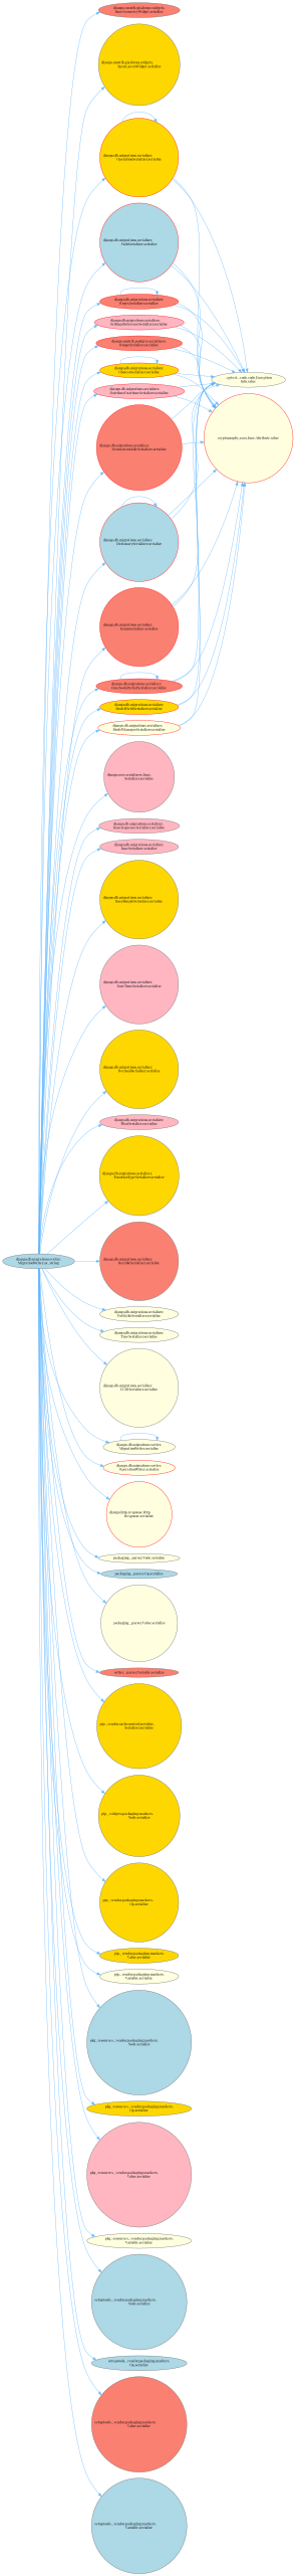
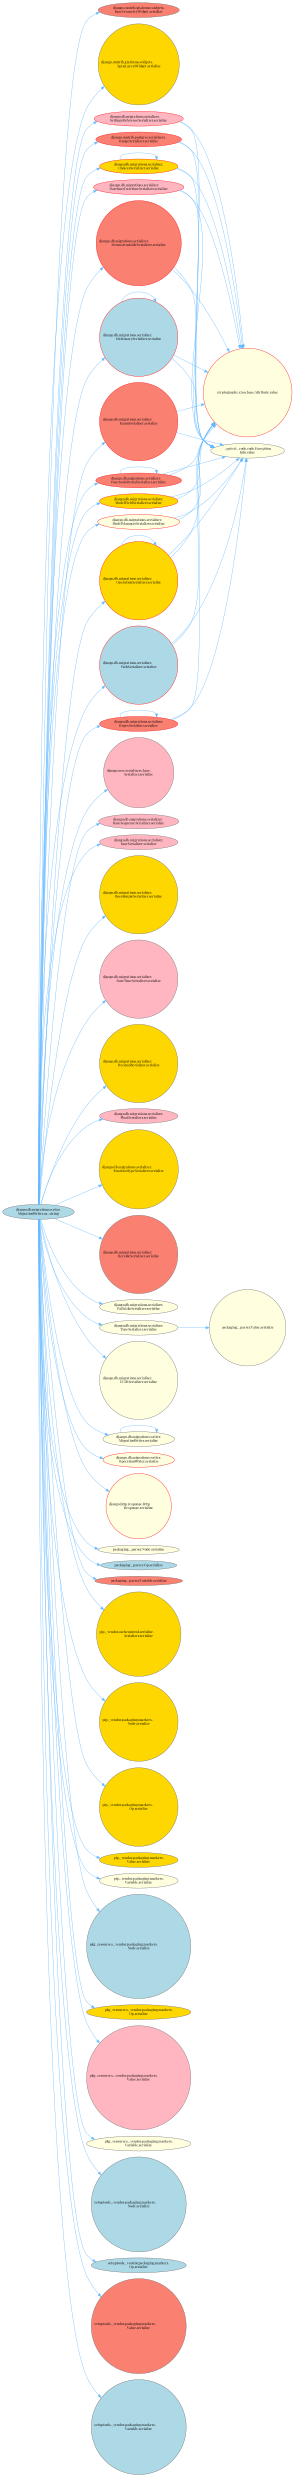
  digraph {
    fontname="Playfair Display"
    rankdir=LR
    node [color=grey40 fillcolor=lightyellow fontname="Playfair Display" fontsize=10 shape=ellipse style=filled]
    edge [color=steelblue1 fontname="Playfair Display" fontsize=10 labelfontname=Helvetica labelfontsize=10 style=solid]
    n1 [color=gray40 fillcolor=lightblue fontcolor=black height=0.2 label="django.db.migrations.writer.\lMigrationWriter.as_string" width=0.4]
    n2 [fillcolor=salmon height=0.2 label="django.contrib.gis.forms.widgets.\lBaseGeometryWidget.serialize" width=0.4]
    n3 [fillcolor=gold height=0.2 label="django.contrib.gis.forms.widgets.\lOpenLayersWidget.serialize" shape=circle width=0.4]
    n4 [color=red fillcolor=salmon height=0.2 label="django.contrib.postgres.serializers.\lRangeSerializer.serialize" width=0.4]
    n5 [fillcolor=lightpink height=0.2 label="django.core.serializers.base.\lSerializer.serialize" shape=circle width=0.4]
    n6 [fillcolor=lightpink height=0.2 label="django.db.migrations.serializer.\lBaseSequenceSerializer.serialize" width=0.4]
    n7 [fillcolor=lightpink height=0.2 label="django.db.migrations.serializer.\lBaseSerializer.serialize" width=0.4]
    n8 [fillcolor=gold height=0.2 label="django.db.migrations.serializer.\lBaseSimpleSerializer.serialize" shape=circle width=0.4]
    n9 [color=red fillcolor=gold height=0.2 label="django.db.migrations.serializer.\lChoicesSerializer.serialize" width=0.4]
    n10 [color=red fillcolor=lightpink height=0.2 label="django.db.migrations.serializer.\lDatetimeDatetimeSerializer.serialize" width=0.4]
    n11 [fillcolor=lightpink height=0.2 label="django.db.migrations.serializer.\lDateTimeSerializer.serialize" shape=circle width=0.4]
    n12 [fillcolor=gold height=0.2 label="django.db.migrations.serializer.\lDecimalSerializer.serialize" shape=circle width=0.4]
    n13 [color=red fillcolor=salmon height=0.2 label="django.db.migrations.serializer.\lDeconstructableSerializer.serialize" shape=circle width=0.4]
    n14 [color=red fillcolor=lightblue height=0.2 label="django.db.migrations.serializer.\lDictionarySerializer.serialize" shape=circle width=0.4]
    n15 [color=red fillcolor=salmon height=0.2 label="django.db.migrations.serializer.\lEnumSerializer.serialize" shape=circle width=0.4]
    n16 [fillcolor=lightpink height=0.2 label="django.db.migrations.serializer.\lFloatSerializer.serialize" width=0.4]
    n17 [fillcolor=gold height=0.2 label="django.db.migrations.serializer.\lFunctionTypeSerializer.serialize" shape=circle width=0.4]
    n18 [color=red fillcolor=salmon height=0.2 label="django.db.migrations.serializer.\lFunctoolsPartialSerializer.serialize" width=0.4]
    n19 [fillcolor=salmon height=0.2 label="django.db.migrations.serializer.\lIterableSerializer.serialize" shape=circle width=0.4]
    n20 [color=red fillcolor=gold height=0.2 label="django.db.migrations.serializer.\lModelFieldSerializer.serialize" width=0.4]
    n21 [color=red height=0.2 label="django.db.migrations.serializer.\lModelManagerSerializer.serialize" width=0.4]
    n22 [color=red fillcolor=gold height=0.2 label="django.db.migrations.serializer.\lOperationSerializer.serialize" shape=circle width=0.4]
    n23 [height=0.2 label="django.db.migrations.serializer.\lPathLikeSerializer.serialize" width=0.4]
    n24 [color=red fillcolor=lightblue height=0.2 label="django.db.migrations.serializer.\lPathSerializer.serialize" shape=circle width=0.4]
    n25 [color=red fillcolor=salmon height=0.2 label="django.db.migrations.serializer.\lRegexSerializer.serialize" width=0.4]
    n26 [color=red fillcolor=lightpink height=0.2 label="django.db.migrations.serializer.\lSettingsReferenceSerializer.serialize" width=0.4]
    n27 [height=0.2 label="django.db.migrations.serializer.\lTypeSerializer.serialize" width=0.4]
    n28 [height=0.2 label="django.db.migrations.serializer.\lUUIDSerializer.serialize" shape=circle width=0.4]
    n29 [height=0.2 label="django.db.migrations.writer.\lMigrationWriter.serialize" width=0.4]
    n30 [color=red height=0.2 label="django.db.migrations.writer.\lOperationWriter.serialize" width=0.4]
    n31 [color=red height=0.2 label="django.http.response.Http\lResponse.serialize" shape=circle width=0.4]
    n32 [height=0.2 label="packaging._parser.Node.serialize" width=0.4]
    n33 [fillcolor=lightblue height=0.2 label="packaging._parser.Op.serialize" width=0.4]
    n34 [height=0.2 label="packaging._parser.Value.serialize" shape=circle width=0.4]
-   n35 [fillcolor=salmon height=0.2 label="writer._parser.Variable.serialize" width=0.4]
+   n35 [fillcolor=salmon height=0.2 label="packaging._parser.Variable.serialize" width=0.4]
    n36 [fillcolor=gold height=0.2 label="pip._vendor.cachecontrol.serialize.\lSerializer.serialize" shape=circle width=0.4]
-   n37 [fillcolor=gold height=0.2 label="pip._widgets.packaging.markers.\lNode.serialize" shape=circle width=0.4]
+   n37 [fillcolor=gold height=0.2 label="pip._vendor.packaging.markers.\lNode.serialize" shape=circle width=0.4]
    n38 [fillcolor=gold height=0.2 label="pip._vendor.packaging.markers.\lOp.serialize" shape=circle width=0.4]
    n39 [fillcolor=gold height=0.2 label="pip._vendor.packaging.markers.\lValue.serialize" width=0.4]
    n40 [height=0.2 label="pip._vendor.packaging.markers.\lVariable.serialize" width=0.4]
    n41 [fillcolor=lightblue height=0.2 label="pkg_resources._vendor.packaging.markers.\lNode.serialize" shape=circle width=0.4]
    n42 [fillcolor=gold height=0.2 label="pkg_resources._vendor.packaging.markers.\lOp.serialize" width=0.4]
    n43 [fillcolor=lightpink height=0.2 label="pkg_resources._vendor.packaging.markers.\lValue.serialize" shape=circle width=0.4]
    n44 [height=0.2 label="pkg_resources._vendor.packaging.markers.\lVariable.serialize" width=0.4]
    n45 [fillcolor=lightblue height=0.2 label="setuptools._vendor.packaging.markers.\lNode.serialize" shape=circle width=0.4]
    n46 [fillcolor=lightblue height=0.2 label="setuptools._vendor.packaging.markers.\lOp.serialize" width=0.4]
    n47 [fillcolor=salmon height=0.2 label="setuptools._vendor.packaging.markers.\lValue.serialize" shape=circle width=0.4]
    n48 [fillcolor=lightblue height=0.2 label="setuptools._vendor.packaging.markers.\lVariable.serialize" shape=circle width=0.4]
    n49 [height=0.2 label="_pytest._code.code.Exception\lInfo.value" width=0.4]
    n50 [color=red height=0.2 label="cryptography.x509.base.Attribute.value" shape=circle width=0.4]
    n1 -> n2
    n1 -> n3
    n1 -> n4
    n1 -> n5
    n1 -> n6
    n1 -> n7
    n1 -> n8
    n1 -> n9
    n1 -> n10
    n1 -> n11
    n1 -> n12
    n1 -> n13
    n1 -> n14
    n1 -> n15
    n1 -> n16
    n1 -> n17
    n1 -> n18
    n1 -> n19
    n1 -> n20
    n1 -> n21
    n1 -> n22
    n1 -> n23
    n1 -> n24
    n1 -> n25
    n1 -> n26
    n1 -> n27
    n1 -> n28
    n1 -> n29
    n1 -> n30
    n1 -> n31
    n1 -> n32
    n1 -> n33
-   n1 -> n34
+   n27 -> n34
    n1 -> n35
    n1 -> n36
    n1 -> n37
    n1 -> n38
    n1 -> n39
    n1 -> n40
    n1 -> n41
    n1 -> n42
    n1 -> n43
    n1 -> n44
    n1 -> n45
    n1 -> n46
    n1 -> n47
    n1 -> n48
    n4 -> n49
    n4 -> n50
    n9 -> n9
    n9 -> n49
    n9 -> n50
    n10 -> n49
    n10 -> n50
    n13 -> n49
    n13 -> n50
    n14 -> n14
    n14 -> n49
    n14 -> n50
    n15 -> n49
    n15 -> n50
    n18 -> n18
    n18 -> n49
    n18 -> n50
    n20 -> n49
    n20 -> n50
    n21 -> n49
    n21 -> n50
    n22 -> n22
    n22 -> n49
    n22 -> n50
    n24 -> n49
    n24 -> n50
    n25 -> n25
    n25 -> n49
    n25 -> n50
    n26 -> n49
    n26 -> n50
    n29 -> n29
  }
